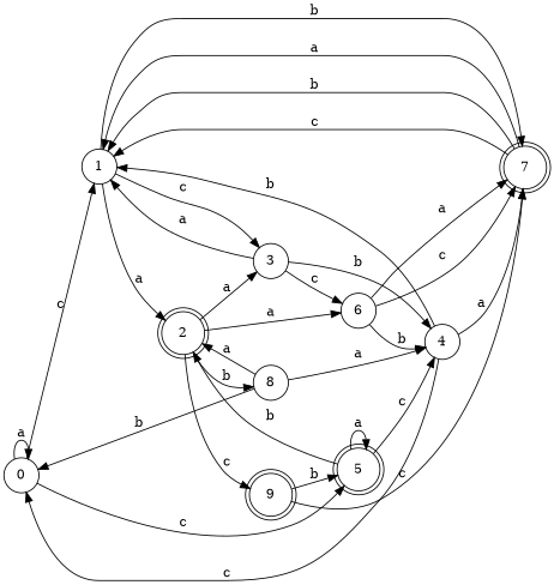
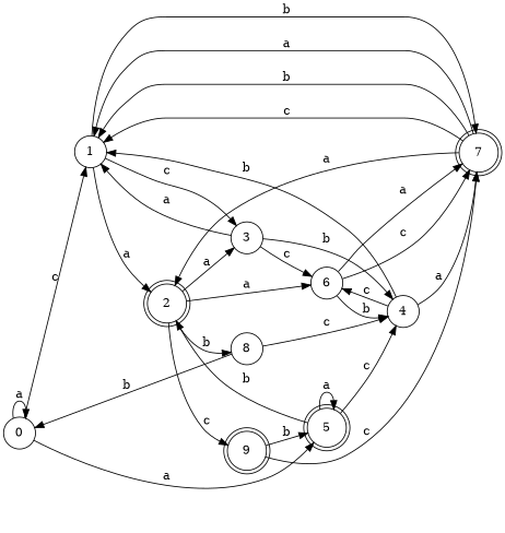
  digraph {
    rankdir=LR
    node [color=black fillcolor=white shape=circle style=filled]
    n1 [label=0]
    n2 [label=1]
    n3 [label=5 shape=doublecircle style="rounded,filled"]
    n4 [label=2 shape=doublecircle style="rounded,filled"]
    n5 [label=3]
    n6 [label=7 shape=doublecircle style="rounded,filled"]
    n7 [label=4]
    n8 [label=8]
    n9 [label=9 shape=doublecircle style="rounded,filled"]
    n10 [label=6]
    n1 -> n1 [label=a]
    n1 -> n2 [label=c]
-   n1 -> n3 [label=c]
+   n1 -> n3 [label=a]
    n2 -> n4 [label=a]
    n2 -> n5 [label=c]
    n2 -> n6 [label=b]
    n3 -> n3 [label=a]
    n3 -> n4 [label=b]
    n3 -> n7 [label=c]
    n4 -> n5 [label=a]
    n4 -> n8 [label=b]
    n4 -> n9 [label=c]
    n4 -> n10 [label=a]
    n5 -> n2 [label=a]
    n5 -> n7 [label=b]
    n5 -> n10 [label=c]
    n6 -> n2 [label=a]
    n6 -> n2 [label=b]
    n6 -> n2 [label=c]
    n7 -> n2 [label=b]
    n7 -> n6 [label=a]
-   n7 -> n1 [label=c]
+   n7 -> n10 [label=c]
    n8 -> n1 [label=b]
-   n8 -> n4 [label=a]
-   n8 -> n7 [label=a]
+   n6 -> n4 [label=a]
+   n8 -> n7 [label=c]
    n9 -> n3 [label=b]
    n9 -> n6 [label=c]
    n10 -> n6 [label=a]
    n10 -> n6 [label=c]
    n10 -> n7 [label=b]
  }
